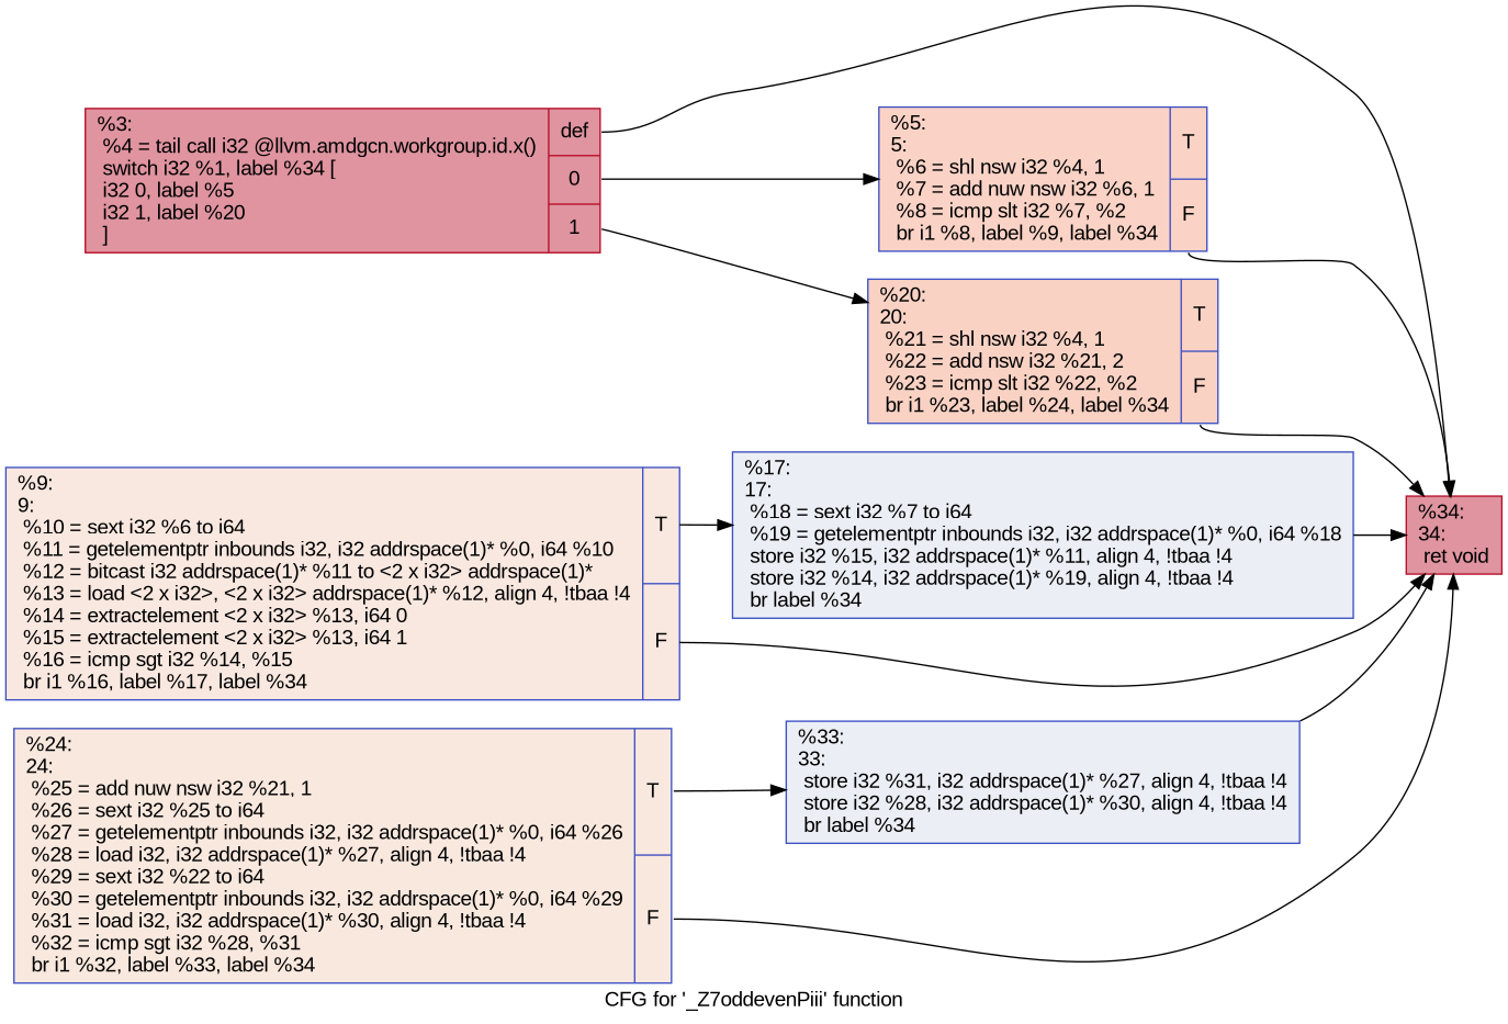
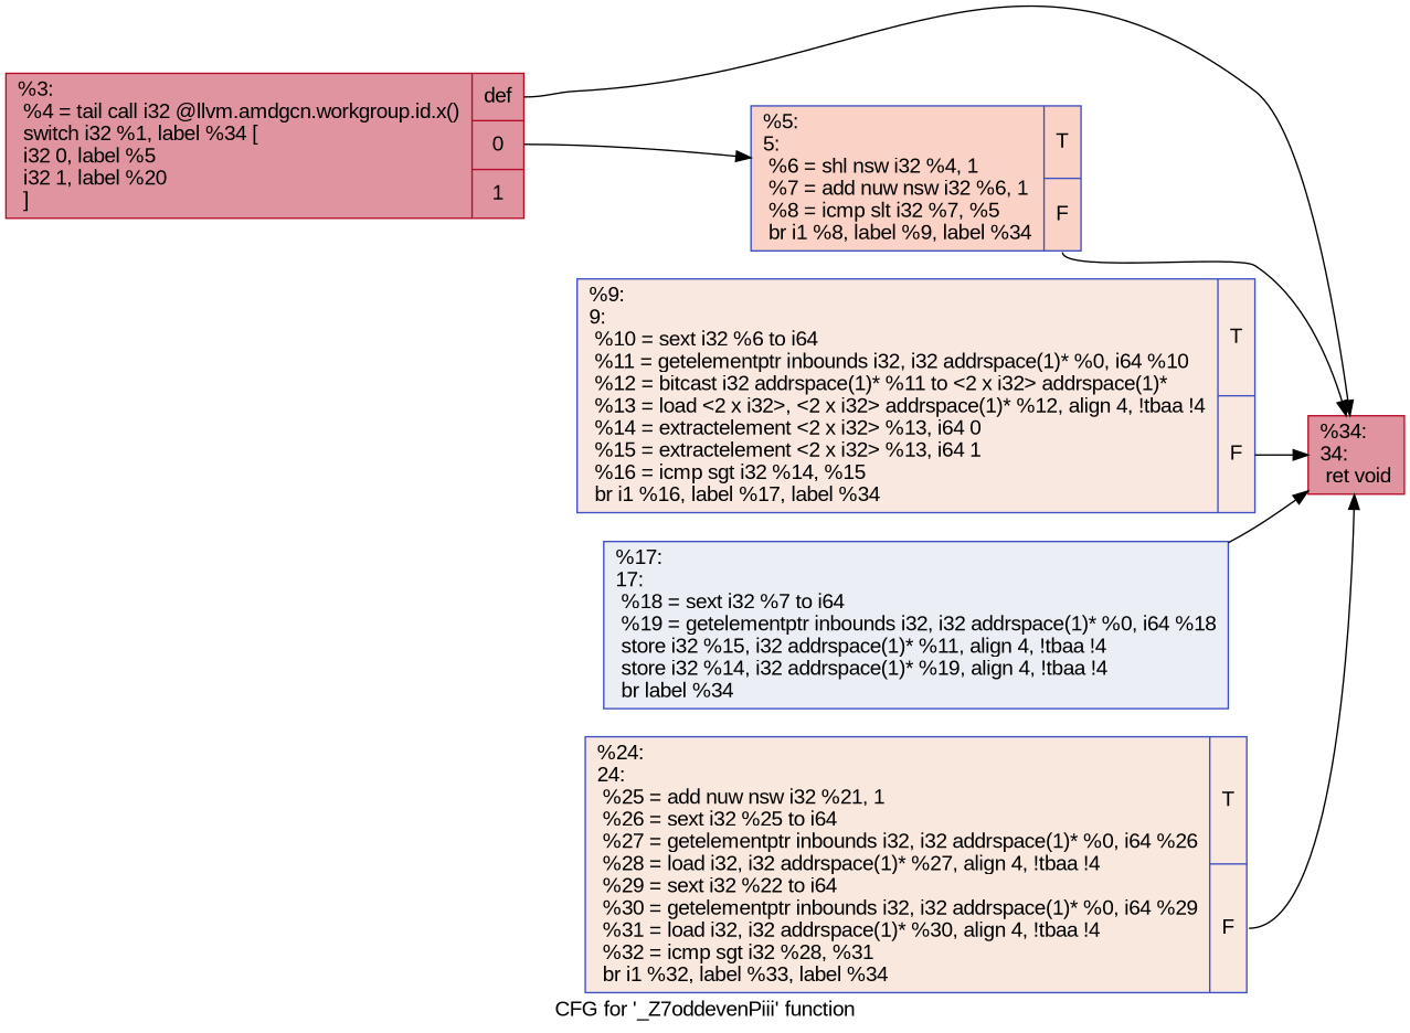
  digraph {
    fontname="Liberation Sans"
    label="CFG for '_Z7oddevenPiii' function"
    rankdir=LR
    node [color="#3d50c3ff" fillcolor="#b70d2870" fontname="Liberation Sans" shape=record style=filled]
    edge [fontname="Liberation Sans" tailport=s0]
    n1 [color="#b70d28ff" label="{%3:\l  %4 = tail call i32 @llvm.amdgcn.workgroup.id.x()\l  switch i32 %1, label %34 [\l    i32 0, label %5\l    i32 1, label %20\l  ]\l|{<s0>def|<s1>0|<s2>1}}"]
    n2 [color="#b70d28ff" label="{%34:\l34:                                               \l  ret void\l}"]
-   n3 [fillcolor="#f59c7d70" label="{%5:\l5:                                                \l  %6 = shl nsw i32 %4, 1\l  %7 = add nuw nsw i32 %6, 1\l  %8 = icmp slt i32 %7, %2\l  br i1 %8, label %9, label %34\l|{<s0>T|<s1>F}}"]
-   n4 [fillcolor="#f4987a70" label="{%20:\l20:                                               \l  %21 = shl nsw i32 %4, 1\l  %22 = add nsw i32 %21, 2\l  %23 = icmp slt i32 %22, %2\l  br i1 %23, label %24, label %34\l|{<s0>T|<s1>F}}"]
+   n3 [fillcolor="#f59c7d70" label="{%5:\l5:                                                \l  %6 = shl nsw i32 %4, 1\l  %7 = add nuw nsw i32 %6, 1\l  %8 = icmp slt i32 %7, %5\l  br i1 %8, label %9, label %34\l|{<s0>T|<s1>F}}"]
    n5 [fillcolor="#f1ccb870" label="{%9:\l9:                                                \l  %10 = sext i32 %6 to i64\l  %11 = getelementptr inbounds i32, i32 addrspace(1)* %0, i64 %10\l  %12 = bitcast i32 addrspace(1)* %11 to \<2 x i32\> addrspace(1)*\l  %13 = load \<2 x i32\>, \<2 x i32\> addrspace(1)* %12, align 4, !tbaa !4\l  %14 = extractelement \<2 x i32\> %13, i64 0\l  %15 = extractelement \<2 x i32\> %13, i64 1\l  %16 = icmp sgt i32 %14, %15\l  br i1 %16, label %17, label %34\l|{<s0>T|<s1>F}}"]
    n6 [fillcolor="#d1dae970" label="{%17:\l17:                                               \l  %18 = sext i32 %7 to i64\l  %19 = getelementptr inbounds i32, i32 addrspace(1)* %0, i64 %18\l  store i32 %15, i32 addrspace(1)* %11, align 4, !tbaa !4\l  store i32 %14, i32 addrspace(1)* %19, align 4, !tbaa !4\l  br label %34\l}"]
    n7 [fillcolor="#f2cab570" label="{%24:\l24:                                               \l  %25 = add nuw nsw i32 %21, 1\l  %26 = sext i32 %25 to i64\l  %27 = getelementptr inbounds i32, i32 addrspace(1)* %0, i64 %26\l  %28 = load i32, i32 addrspace(1)* %27, align 4, !tbaa !4\l  %29 = sext i32 %22 to i64\l  %30 = getelementptr inbounds i32, i32 addrspace(1)* %0, i64 %29\l  %31 = load i32, i32 addrspace(1)* %30, align 4, !tbaa !4\l  %32 = icmp sgt i32 %28, %31\l  br i1 %32, label %33, label %34\l|{<s0>T|<s1>F}}"]
-   n8 [fillcolor="#d1dae970" label="{%33:\l33:                                               \l  store i32 %31, i32 addrspace(1)* %27, align 4, !tbaa !4\l  store i32 %28, i32 addrspace(1)* %30, align 4, !tbaa !4\l  br label %34\l}"]
    n1 -> n2
    n1 -> n3 [tailport=s1]
-   n1 -> n4 [tailport=s2]
    n3 -> n2 [tailport=s1]
-   n4 -> n2 [tailport=s1]
    n5 -> n2 [tailport=s1]
-   n5 -> n6
    n6 -> n2
    n7 -> n2 [tailport=s1]
-   n7 -> n8
-   n8 -> n2
  }
